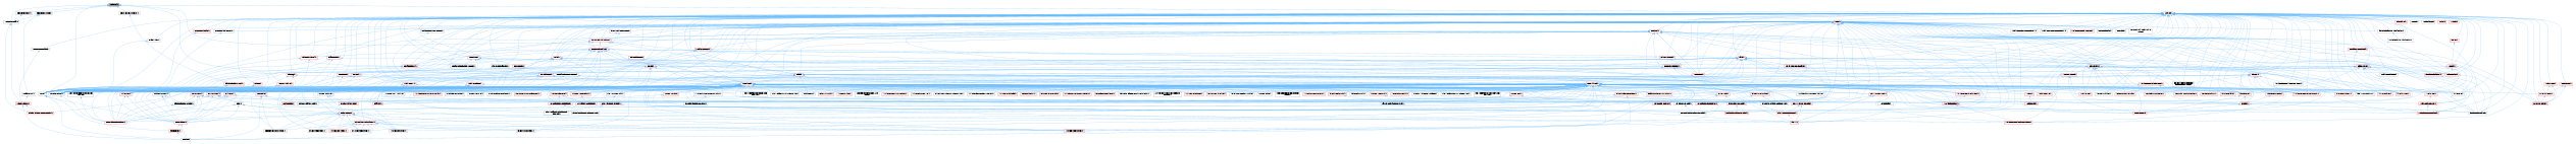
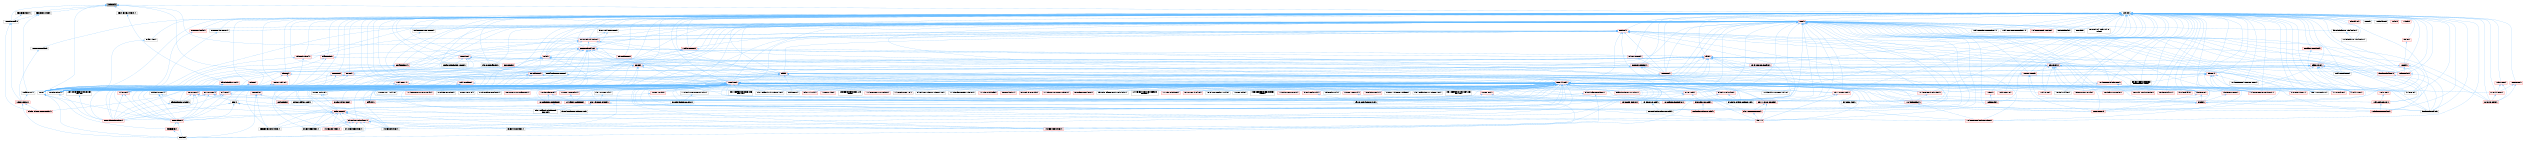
  digraph {
    node [color=red fillcolor="#FFF0F0" fontname=Helvetica fontsize=10 shape=box style=filled]
    edge [color=steelblue1 dir=back fontname=Helvetica fontsize=10 labelfontname=Helvetica labelfontsize=10 style=solid]
    n1 [color=gray40 fillcolor=grey60 fontcolor=black height=0.2 label="IsSigned.h" width=0.4]
    n2 [color=grey40 fillcolor=white height=0.2 label="Archive.h" width=0.4]
    n3 [color=grey40 fillcolor=white height=0.2 label="Core.h" width=0.4]
    n4 [color=grey40 fillcolor=white height=0.2 label="CoreSharedPCH.h" width=0.4]
    n5 [height=0.2 label="UnrealType.h" width=0.4]
    n6 [color=grey40 fillcolor=white height=0.2 label="NetPacketNotify.h" width=0.4]
    n7 [color=grey40 fillcolor=white height=0.2 label="ResolveTypeAmbiguity.h" width=0.4]
    n8 [color=grey40 fillcolor=white height=0.2 label="SequenceHistory.h" width=0.4]
    n9 [color=grey40 fillcolor=white height=0.2 label="SequenceNumber.h" width=0.4]
    n10 [color=grey40 fillcolor=white height=0.2 label="ApplePlatformSymbolication.h" width=0.4]
    n11 [color=grey40 fillcolor=white height=0.2 label="ArchiveLoadCompressedProxy.h" width=0.4]
    n12 [height=0.2 label="ArchiveMD5.h" width=0.4]
    n13 [height=0.2 label="ArchiveProxy.h" width=0.4]
    n14 [height=0.2 label="Shader.h" width=0.4]
    n15 [color=grey40 fillcolor=white height=0.2 label="ShaderCodeArchive.h" width=0.4]
    n16 [height=0.2 label="VertexFactory.h" width=0.4]
    n17 [color=grey40 fillcolor=white height=0.2 label="ArchiveSaveCompressedProxy.h" width=0.4]
    n18 [color=grey40 fillcolor=white height=0.2 label="ArchiveStackTrace.h" width=0.4]
    n19 [height=0.2 label="ArchiveUObject.h" width=0.4]
    n20 [color=grey40 fillcolor=white height=0.2 label="ArchiveUObjectFromStructured\lArchive.h" width=0.4]
    n21 [height=0.2 label="LinkerLoad.h" width=0.4]
    n22 [color=grey40 fillcolor=white height=0.2 label="LinkerSave.h" width=0.4]
    n23 [height=0.2 label="Array.h" width=0.4]
    n24 [height=0.2 label="AssetData.h" width=0.4]
    n25 [height=0.2 label="AsyncLoading2.h" width=0.4]
    n26 [color=grey40 fillcolor=white height=0.2 label="BinaryArchiveFormatter.h" width=0.4]
    n27 [height=0.2 label="StructuredArchive.h" width=0.4]
    n28 [height=0.2 label="Color.h" width=0.4]
    n29 [height=0.2 label="ColorSpace.h" width=0.4]
    n30 [height=0.2 label="ConfigCacheIni.h" width=0.4]
    n31 [height=0.2 label="MovieSceneEvaluationTemplate.h" width=0.4]
    n32 [height=0.2 label="DateTime.h" width=0.4]
    n33 [height=0.2 label="CoreMinimal.h" width=0.4]
    n34 [height=0.2 label="AttributeCurve.h" width=0.4]
    n35 [height=0.2 label="BulkData.h" width=0.4]
-   n36 [color=grey40 fillcolor=white height=0.2 label="VariableGet.h" width=0.4]
+   n36 [color=grey40 fillcolor=white height=0.2 label="BulkDataWriter.h" width=0.4]
    n37 [height=0.2 label="DynamicVector.h" width=0.4]
    n38 [height=0.2 label="DynamicMesh3.h" width=0.4]
    n39 [color=grey40 fillcolor=white height=0.2 label="KeyChainUtilities.h" width=0.4]
    n40 [height=0.2 label="LatentPropertyHandle.h" width=0.4]
    n41 [height=0.2 label="LiveLinkTypes.h" width=0.4]
    n42 [height=0.2 label="MeshAttributeArray.h" width=0.4]
    n43 [height=0.2 label="MeshElementContainer.h" width=0.4]
    n44 [height=0.2 label="MeshTypes.h" width=0.4]
    n45 [height=0.2 label="MovieSceneEvaluationField.h" width=0.4]
    n46 [height=0.2 label="MovieSceneSequenceHierarchy.h" width=0.4]
    n47 [height=0.2 label="NodeHandle.h" width=0.4]
    n48 [height=0.2 label="NodeID.h" width=0.4]
    n49 [height=0.2 label="PerPlatformProperties.h" width=0.4]
    n50 [height=0.2 label="PerQualityLevelProperties.h" width=0.4]
    n51 [height=0.2 label="RenderTransform.h" width=0.4]
    n52 [height=0.2 label="RigVMPropertyPath.h" width=0.4]
    n53 [color=grey40 fillcolor=white height=0.2 label="SCSVImportOptions.h" width=0.4]
    n54 [height=0.2 label="SNameComboBox.h" width=0.4]
    n55 [height=0.2 label="ShaderCore.h" width=0.4]
    n56 [height=0.2 label="ShaderParameters.h" width=0.4]
    n57 [height=0.2 label="SimpleCellGrid.h" width=0.4]
    n58 [color=grey40 fillcolor=white height=0.2 label="WorldPartitionActorDescArchive.h" width=0.4]
    n59 [color=grey40 fillcolor=white height=0.2 label="FileManagerGeneric.h" width=0.4]
    n60 [color=grey40 fillcolor=white height=0.2 label="IPlatformFileCachedWrapper.h" width=0.4]
    n61 [height=0.2 label="Range.h" width=0.4]
    n62 [height=0.2 label="MovieSceneEvaluationTree.h" width=0.4]
    n63 [height=0.2 label="RangeSet.h" width=0.4]
    n64 [height=0.2 label="Field.h" width=0.4]
    n65 [height=0.2 label="Guid.h" width=0.4]
    n66 [height=0.2 label="IoDispatcher.h" width=0.4]
    n67 [height=0.2 label="LazyObjectPtr.h" width=0.4]
    n68 [height=0.2 label="LevelInstanceActorGuid.h" width=0.4]
    n69 [height=0.2 label="SecureHash.h" width=0.4]
    n70 [height=0.2 label="MemoryImage.h" width=0.4]
    n71 [height=0.2 label="ShaderCodeLibrary.h" width=0.4]
    n72 [height=0.2 label="ObjectThumbnail.h" width=0.4]
    n73 [height=0.2 label="PrimaryAssetId.h" width=0.4]
    n74 [height=0.2 label="StringTableCore.h" width=0.4]
    n75 [height=0.2 label="TopLevelAssetPath.h" width=0.4]
    n76 [height=0.2 label="StructuredArchiveSlots.h" width=0.4]
    n77 [height=0.2 label="Box2D.h" width=0.4]
    n78 [color=grey40 fillcolor=white height=0.2 label="GenericPlatformSymbolication.h" width=0.4]
    n79 [height=0.2 label="ModuleManager.h" width=0.4]
    n80 [height=0.2 label="MovieSceneTrackInstance.h" width=0.4]
    n81 [height=0.2 label="OutputDeviceFile.h" width=0.4]
    n82 [color=grey40 fillcolor=white height=0.2 label="OutputDeviceMemory.h" width=0.4]
    n83 [color=grey40 fillcolor=white height=0.2 label="PackageResourceManager.h" width=0.4]
    n84 [color=grey40 fillcolor=white height=0.2 label="PreloadableFile.h" width=0.4]
    n85 [color=grey40 fillcolor=white height=0.2 label="SBlueprintEditorSelected\lDebugObjectWidget.h" width=0.4]
    n86 [color=grey40 fillcolor=white height=0.2 label="StatsFile.h" width=0.4]
    n87 [color=grey40 fillcolor=white height=0.2 label="TransactionallySafeArchive\lWriter.h" width=0.4]
    n88 [height=0.2 label="BitArchive.h" width=0.4]
    n89 [height=0.2 label="BitArray.h" width=0.4]
    n90 [color=grey40 fillcolor=white height=0.2 label="MovieSceneTrackInstanceSystem.h" width=0.4]
    n91 [height=0.2 label="Blake3.h" width=0.4]
    n92 [height=0.2 label="IoHash.h" width=0.4]
    n93 [height=0.2 label="BufferReader.h" width=0.4]
    n94 [color=grey40 fillcolor=white height=0.2 label="BufferWriter.h" width=0.4]
    n95 [height=0.2 label="Float16.h" width=0.4]
    n96 [height=0.2 label="IndexTypes.h" width=0.4]
    n97 [color=grey40 fillcolor=white height=0.2 label="Int128.h" width=0.4]
    n98 [height=0.2 label="MemoryArchive.h" width=0.4]
    n99 [color=grey40 fillcolor=white height=0.2 label="MusicalTime.h" width=0.4]
    n100 [color=grey40 fillcolor=white height=0.2 label="NetDormantHolder.h" width=0.4]
    n101 [height=0.2 label="Optional.h" width=0.4]
    n102 [height=0.2 label="RefCounting.h" width=0.4]
    n103 [color=grey40 fillcolor=white height=0.2 label="SerializedPropertyScope.h" width=0.4]
    n104 [height=0.2 label="Sphere.h" width=0.4]
    n105 [height=0.2 label="TransformVectorized.h" width=0.4]
    n106 [height=0.2 label="Union.h" width=0.4]
    n107 [height=0.2 label="VectorTypes.h" width=0.4]
    n108 [height=0.2 label="xxhash.h" width=0.4]
    n109 [height=0.2 label="CoreUObject.h" width=0.4]
    n110 [color=grey40 fillcolor=white height=0.2 label="Engine.h" width=0.4]
    n111 [height=0.2 label="SlateBasics.h" width=0.4]
    n112 [height=0.2 label="CoreUObjectSharedPCH.h" width=0.4]
    n113 [color=grey40 fillcolor=white height=0.2 label="PropertyProxyArchive.h" width=0.4]
    n114 [color=grey40 fillcolor=white height=0.2 label="BPVariableDragDropAction.h" width=0.4]
    n115 [height=0.2 label="BezierChannelCurveModel.h" width=0.4]
    n116 [height=0.2 label="CurveModel.h" width=0.4]
    n117 [height=0.2 label="ChannelCurveModel.h" width=0.4]
    n118 [color=grey40 fillcolor=white height=0.2 label="KeyBarCurveModel.h" width=0.4]
    n119 [color=grey40 fillcolor=white height=0.2 label="ConstraintChannelCurveModel.h" width=0.4]
    n120 [color=grey40 fillcolor=white height=0.2 label="RichCurveEditorModel.h" width=0.4]
    n121 [height=0.2 label="MovieSceneTrack.h" width=0.4]
    n122 [height=0.2 label="BlueprintActionFilter.h" width=0.4]
    n123 [height=0.2 label="K2Node_StructOperation.h" width=0.4]
    n124 [height=0.2 label="ComponentVisualizer.h" width=0.4]
    n125 [height=0.2 label="EdGraphSchema_K2_Actions.h" width=0.4]
    n126 [height=0.2 label="K2Node_VariableGet.h" width=0.4]
    n127 [height=0.2 label="K2Node_VariableSet.h" width=0.4]
    n128 [height=0.2 label="KeyPropertyParams.h" width=0.4]
    n129 [height=0.2 label="RigVM.h" width=0.4]
    n130 [height=0.2 label="RigVMExecuteContext.h" width=0.4]
    n131 [height=0.2 label="RigVMMemoryStorage.h" width=0.4]
    n132 [height=0.2 label="EnumProperty.h" width=0.4]
    n133 [color=grey40 fillcolor=white height=0.2 label="FieldPathProperty.h" width=0.4]
    n134 [height=0.2 label="EditorAnimUtils.h" width=0.4]
    n135 [height=0.2 label="TextProperty.h" width=0.4]
    n136 [height=0.2 label="AIDataProvider.h" width=0.4]
    n137 [color=grey40 fillcolor=white height=0.2 label="ActorElementEditorCopyAnd\lPaste.h" width=0.4]
    n138 [height=0.2 label="AnimGraphNode_Base.h" width=0.4]
    n139 [color=grey40 height=0.2 label="AnimatedPropertyKey.h" width=0.4]
    n140 [height=0.2 label="AttributeSet.h" width=0.4]
    n141 [color=grey40 fillcolor=white height=0.2 label="BlueprintVariableNodeSpawner.h" width=0.4]
    n142 [color=grey40 fillcolor=white height=0.2 label="BlueprintBoundEventNodeSpawner.h" width=0.4]
    n143 [color=grey40 fillcolor=white height=0.2 label="BlueprintDelegateNodeSpawner.h" width=0.4]
    n144 [height=0.2 label="BlueprintEditorUtils.h" width=0.4]
    n145 [color=grey40 fillcolor=white height=0.2 label="GameModeInfoCustomizer.h" width=0.4]
    n146 [height=0.2 label="BlueprintFunctionLibrary.h" width=0.4]
    n147 [color=grey40 fillcolor=white height=0.2 label="BlueprintMapLibrary.h" width=0.4]
    n148 [color=grey40 fillcolor=white height=0.2 label="BlueprintSetLibrary.h" width=0.4]
    n149 [color=grey40 fillcolor=white height=0.2 label="DataTableFunctionLibrary.h" width=0.4]
    n150 [height=0.2 label="KismetArrayLibrary.h" width=0.4]
    n151 [color=grey40 fillcolor=white height=0.2 label="KismetMathLibrary.h" width=0.4]
    n152 [color=grey40 fillcolor=white height=0.2 label="PhysicsThreadLibrary.h" width=0.4]
    n153 [height=0.2 label="BlueprintGeneratedClass.h" width=0.4]
    n154 [height=0.2 label="DataReplication.h" width=0.4]
    n155 [height=0.2 label="ExposedValueHandler.h" width=0.4]
    n156 [height=0.2 label="FastReferenceCollector.h" width=0.4]
    n157 [color=grey40 fillcolor=white height=0.2 label="FieldIterator.h" width=0.4]
    n158 [color=grey40 fillcolor=white height=0.2 label="GameplayEffectExecutionCalculation.h" width=0.4]
    n159 [color=grey40 fillcolor=white height=0.2 label="IAnimBlueprintCopyTermDefaults\lContext.h" width=0.4]
    n160 [color=grey40 fillcolor=white height=0.2 label="ILevelInstanceEditorModule.h" width=0.4]
    n161 [height=0.2 label="IPropertyAccessEditor.h" width=0.4]
    n162 [color=grey40 fillcolor=white height=0.2 label="IPropertyTable.h" width=0.4]
    n163 [color=grey40 fillcolor=white height=0.2 label="InstancedReferenceSubobject\lHelper.h" width=0.4]
    n164 [height=0.2 label="K2Node_BaseMCDelegate.h" width=0.4]
    n165 [height=0.2 label="K2Node_ComponentBoundEvent.h" width=0.4]
    n166 [color=grey40 fillcolor=white height=0.2 label="K2Node_GeneratedBoundEvent.h" width=0.4]
    n167 [height=0.2 label="MaterialExpression.h" width=0.4]
    n168 [height=0.2 label="MemberReference.h" width=0.4]
    n169 [height=0.2 label="MovieSceneCommonHelpers.h" width=0.4]
    n170 [color=grey40 fillcolor=white height=0.2 label="MyBlueprintItemDragDropAction.h" width=0.4]
    n171 [height=0.2 label="NumericPropertyParams.h" width=0.4]
    n172 [color=grey40 fillcolor=white height=0.2 label="ObjectEditorUtils.h" width=0.4]
    n173 [height=0.2 label="PropertyAccessUtil.h" width=0.4]
    n174 [height=0.2 label="PropertyHandle.h" width=0.4]
    n175 [height=0.2 label="PropertyPath.h" width=0.4]
    n176 [color=grey40 fillcolor=white height=0.2 label="PropertyWithSetterAndGetter.h" width=0.4]
    n177 [color=grey40 fillcolor=white height=0.2 label="RigVMEdGraphEnumNodeSpawner.h" width=0.4]
    n178 [color=grey40 fillcolor=white height=0.2 label="RigVMEdGraphFunctionRefNode\lSpawner.h" width=0.4]
    n179 [color=grey40 fillcolor=white height=0.2 label="RigVMEdGraphTemplateNode\lSpawner.h" width=0.4]
    n180 [color=grey40 fillcolor=white height=0.2 label="RigVMEdGraphUnitNodeSpawner.h" width=0.4]
    n181 [color=grey40 fillcolor=white height=0.2 label="RigVMEdGraphVariableNode\lSpawner.h" width=0.4]
    n182 [height=0.2 label="RigVMExternalVariable.h" width=0.4]
    n183 [height=0.2 label="KismetSystemLibrary.h" width=0.4]
    n184 [color=grey40 fillcolor=white height=0.2 label="GeneratedCppIncludes.h" width=0.4]
    n185 [color=grey40 fillcolor=white height=0.2 label="Stack.h" width=0.4]
    n186 [height=0.2 label="ScriptMacros.h" width=0.4]
    n187 [height=0.2 label="DataTable.h" width=0.4]
    n188 [height=0.2 label="FunctionUtilsPrivate.h" width=0.4]
    n189 [height=0.2 label="MovieSceneComponentTypeInfo.h" width=0.4]
    n190 [color=grey40 fillcolor=white height=0.2 label="OverrideEventHelper.h" width=0.4]
    n191 [color=grey40 fillcolor=white height=0.2 label="PropertyOptional.h" width=0.4]
    n192 [color=grey40 fillcolor=white height=0.2 label="PropertyTempVal.h" width=0.4]
    n193 [color=grey40 fillcolor=white height=0.2 label="PurgingReferenceCollector.h" width=0.4]
    n194 [color=grey40 fillcolor=white height=0.2 label="RigVMPropertyUtils.h" width=0.4]
    n195 [height=0.2 label="SequencerKeyStructGenerator.h" width=0.4]
    n196 [height=0.2 label="DisplayClusterNetConnection.h" width=0.4]
    n197 [height=0.2 label="NetConnection.h" width=0.4]
    n198 [height=0.2 label="GenericPlatformMath.h" width=0.4]
    n199 [color=grey40 fillcolor=white height=0.2 label="TrafficControl.h" width=0.4]
    n200 [height=0.2 label="DiffUtils.h" width=0.4]
    n1 -> n2
    n1 -> n3
    n1 -> n4
    n1 -> n5
    n1 -> n6
    n1 -> n7
    n1 -> n8
    n1 -> n9
    n2 -> n3
    n2 -> n4
    n2 -> n5
    n2 -> n10
    n2 -> n11
    n2 -> n12
    n2 -> n13
    n2 -> n14
    n2 -> n15
    n2 -> n16
    n2 -> n17
    n2 -> n18
    n2 -> n19
    n2 -> n20
    n2 -> n21
    n2 -> n22
    n2 -> n23
    n2 -> n24
    n2 -> n25
    n2 -> n26
    n2 -> n27
    n2 -> n28
    n2 -> n29
    n2 -> n30
    n2 -> n31
    n2 -> n32
    n2 -> n33
    n2 -> n34
    n2 -> n35
    n2 -> n36
    n2 -> n37
    n2 -> n38
    n2 -> n39
    n2 -> n40
    n2 -> n41
    n2 -> n42
    n2 -> n43
    n2 -> n44
    n2 -> n45
    n2 -> n46
    n2 -> n47
    n2 -> n48
    n2 -> n49
    n2 -> n50
    n2 -> n51
    n2 -> n52
    n2 -> n53
    n2 -> n54
    n2 -> n55
    n2 -> n56
    n2 -> n57
    n2 -> n58
    n2 -> n59
    n2 -> n60
    n2 -> n61
    n2 -> n62
    n2 -> n63
    n2 -> n64
    n2 -> n65
    n2 -> n66
    n2 -> n67
    n2 -> n68
    n2 -> n69
    n2 -> n70
    n2 -> n71
    n2 -> n72
    n2 -> n73
    n2 -> n74
    n2 -> n75
    n2 -> n76
    n2 -> n77
    n2 -> n78
    n2 -> n79
    n2 -> n80
    n2 -> n81
    n2 -> n82
    n2 -> n83
    n2 -> n84
    n2 -> n85
    n2 -> n86
    n2 -> n87
    n2 -> n88
    n2 -> n89
    n2 -> n90
    n2 -> n91
    n2 -> n92
    n2 -> n93
    n2 -> n94
    n2 -> n95
    n2 -> n96
    n2 -> n97
    n2 -> n98
    n2 -> n99
    n2 -> n100
    n2 -> n101
    n2 -> n102
    n2 -> n103
    n2 -> n104
    n2 -> n105
    n2 -> n106
    n2 -> n107
    n2 -> n108
    n3 -> n109
    n3 -> n110
    n3 -> n111
    n4 -> n112
    n5 -> n52
    n5 -> n109
    n5 -> n112
    n5 -> n113
    n5 -> n114
    n5 -> n115
    n5 -> n116
    n5 -> n117
    n5 -> n118
    n5 -> n119
    n5 -> n120
    n5 -> n121
    n5 -> n122
    n5 -> n123
    n5 -> n124
    n5 -> n125
    n5 -> n126
    n5 -> n127
    n5 -> n128
    n5 -> n129
    n5 -> n130
    n5 -> n131
    n5 -> n132
    n5 -> n133
    n5 -> n134
    n5 -> n135
    n5 -> n136
    n5 -> n137
    n5 -> n138
    n5 -> n139
    n5 -> n140
    n5 -> n141
    n5 -> n142
    n5 -> n143
    n5 -> n144
    n5 -> n145
    n5 -> n146
    n5 -> n147
    n5 -> n148
    n5 -> n149
    n5 -> n150
    n5 -> n151
    n5 -> n152
    n5 -> n153
    n5 -> n154
    n5 -> n155
    n5 -> n156
    n5 -> n157
    n5 -> n158
    n5 -> n159
    n5 -> n160
    n5 -> n161
    n5 -> n162
    n5 -> n163
    n5 -> n164
    n5 -> n165
    n5 -> n166
    n5 -> n167
    n5 -> n168
    n5 -> n169
    n5 -> n170
    n5 -> n171
    n5 -> n172
    n5 -> n173
    n5 -> n174
    n5 -> n175
    n5 -> n176
    n5 -> n177
    n5 -> n178
    n5 -> n179
    n5 -> n180
    n5 -> n181
    n5 -> n182
    n5 -> n183
    n5 -> n184
    n5 -> n185
    n5 -> n186
    n5 -> n187
    n5 -> n188
    n5 -> n189
    n5 -> n190
    n5 -> n191
    n5 -> n192
    n5 -> n193
    n5 -> n194
    n5 -> n195
    n6 -> n196
    n6 -> n197
    n7 -> n198
    n8 -> n6
    n9 -> n6
    n9 -> n199
    n13 -> n3
    n13 -> n4
    n13 -> n14
    n13 -> n113
    n14 -> n15
    n14 -> n16
    n19 -> n20
    n19 -> n21
    n19 -> n22
    n19 -> n109
    n19 -> n112
    n20 -> n112
    n21 -> n109
    n21 -> n112
    n23 -> n3
    n23 -> n4
    n23 -> n5
    n23 -> n11
    n23 -> n14
    n23 -> n15
    n23 -> n16
    n23 -> n17
    n23 -> n18
    n23 -> n20
    n23 -> n21
    n23 -> n22
    n23 -> n24
    n23 -> n25
    n23 -> n26
    n23 -> n27
    n23 -> n28
    n23 -> n30
    n23 -> n33
    n23 -> n35
    n23 -> n38
    n23 -> n41
    n23 -> n42
    n23 -> n43
    n23 -> n45
    n23 -> n46
    n23 -> n52
    n23 -> n53
    n23 -> n54
    n23 -> n55
    n23 -> n59
    n23 -> n61
    n23 -> n62
    n23 -> n63
    n23 -> n64
    n23 -> n66
    n23 -> n69
    n23 -> n70
    n23 -> n71
    n23 -> n72
    n23 -> n76
    n23 -> n77
    n23 -> n78
    n23 -> n79
    n23 -> n80
    n23 -> n81
    n23 -> n82
    n23 -> n83
    n23 -> n84
    n23 -> n85
    n23 -> n86
    n23 -> n87
    n23 -> n114
    n23 -> n115
    n23 -> n116
    n23 -> n117
    n23 -> n118
    n23 -> n119
    n23 -> n120
    n23 -> n121
    n23 -> n122
    n23 -> n123
    n23 -> n124
    n23 -> n125
    n23 -> n126
    n23 -> n127
    n23 -> n128
    n23 -> n129
    n23 -> n130
    n23 -> n131
    n23 -> n132
    n23 -> n133
    n23 -> n200
    n24 -> n134
    n26 -> n27
    n26 -> n76
    n27 -> n5
    n27 -> n21
    n27 -> n28
    n27 -> n30
    n27 -> n32
    n27 -> n64
    n27 -> n65
    n27 -> n67
    n27 -> n72
    n27 -> n73
    n27 -> n74
    n27 -> n75
    n27 -> n132
    n27 -> n133
    n27 -> n135
    n28 -> n3
    n28 -> n4
    n28 -> n29
    n28 -> n30
    n28 -> n116
    n28 -> n118
    n28 -> n121
    n28 -> n200
    n30 -> n3
    n30 -> n4
    n32 -> n3
    n32 -> n4
    n32 -> n33
    n32 -> n59
    n32 -> n60
    n32 -> n61
    n33 -> n3
    n33 -> n4
    n33 -> n12
    n33 -> n14
    n33 -> n15
    n33 -> n16
    n33 -> n21
    n33 -> n22
    n33 -> n25
    n33 -> n31
    n33 -> n34
    n33 -> n35
    n33 -> n37
    n33 -> n39
    n33 -> n40
    n33 -> n41
    n33 -> n42
    n33 -> n43
    n33 -> n44
    n33 -> n45
    n33 -> n46
    n33 -> n47
    n33 -> n48
    n33 -> n49
    n33 -> n50
    n33 -> n51
    n33 -> n52
    n33 -> n53
    n33 -> n54
    n33 -> n55
    n33 -> n56
    n33 -> n57
    n33 -> n58
    n33 -> n113
    n33 -> n114
    n33 -> n121
    n33 -> n122
    n33 -> n123
    n33 -> n124
    n33 -> n125
    n33 -> n126
    n33 -> n127
    n33 -> n128
    n33 -> n129
    n33 -> n130
    n33 -> n131
    n33 -> n134
    n33 -> n136
    n33 -> n137
    n33 -> n138
    n33 -> n139
    n33 -> n140
    n33 -> n141
    n33 -> n142
    n33 -> n143
    n33 -> n144
    n33 -> n145
    n33 -> n146
    n33 -> n147
    n33 -> n148
    n33 -> n149
    n33 -> n150
    n33 -> n151
    n33 -> n152
    n33 -> n153
    n33 -> n154
    n33 -> n155
    n33 -> n156
    n33 -> n157
    n33 -> n158
    n33 -> n159
    n33 -> n160
    n33 -> n161
    n33 -> n162
    n33 -> n163
    n33 -> n164
    n33 -> n165
    n33 -> n166
    n33 -> n167
    n33 -> n168
    n33 -> n169
    n33 -> n170
    n33 -> n171
    n33 -> n172
    n33 -> n173
    n33 -> n174
    n33 -> n175
    n33 -> n176
    n33 -> n177
    n33 -> n178
    n33 -> n179
    n33 -> n180
    n33 -> n181
    n33 -> n182
    n33 -> n196
    n33 -> n199
    n35 -> n36
    n35 -> n109
    n35 -> n112
    n37 -> n38
    n42 -> n43
    n44 -> n42
    n45 -> n121
    n48 -> n47
    n52 -> n129
    n52 -> n131
    n55 -> n14
    n55 -> n16
    n56 -> n14
    n61 -> n3
    n61 -> n4
    n61 -> n33
    n61 -> n45
    n61 -> n62
    n61 -> n63
    n61 -> n118
    n61 -> n120
    n62 -> n31
    n62 -> n45
    n62 -> n46
    n63 -> n3
    n63 -> n4
    n63 -> n33
    n64 -> n5
    n64 -> n122
    n64 -> n128
    n64 -> n129
    n64 -> n131
    n64 -> n132
    n64 -> n133
    n64 -> n135
    n64 -> n141
    n64 -> n157
    n64 -> n161
    n65 -> n3
    n65 -> n4
    n65 -> n24
    n65 -> n31
    n65 -> n41
    n65 -> n45
    n65 -> n46
    n65 -> n64
    n65 -> n66
    n65 -> n67
    n65 -> n68
    n65 -> n69
    n65 -> n117
    n65 -> n121
    n65 -> n144
    n65 -> n153
    n65 -> n167
    n65 -> n168
    n66 -> n15
    n67 -> n5
    n67 -> n20
    n67 -> n21
    n67 -> n109
    n67 -> n112
    n69 -> n4
    n69 -> n12
    n69 -> n14
    n69 -> n15
    n69 -> n16
    n69 -> n24
    n69 -> n55
    n69 -> n66
    n69 -> n70
    n69 -> n71
    n70 -> n5
    n70 -> n14
    n70 -> n16
    n71 -> n15
    n72 -> n3
    n72 -> n4
    n73 -> n24
    n75 -> n5
    n75 -> n24
    n75 -> n58
    n75 -> n183
    n76 -> n21
    n76 -> n27
    n76 -> n28
    n76 -> n30
    n76 -> n64
    n76 -> n75
    n77 -> n3
    n77 -> n4
    n77 -> n33
    n78 -> n10
    n79 -> n4
    n79 -> n109
    n79 -> n122
    n81 -> n3
    n82 -> n3
    n83 -> n21
    n89 -> n3
    n89 -> n4
    n89 -> n33
    n89 -> n43
    n89 -> n53
    n89 -> n54
    n89 -> n85
    n89 -> n90
    n91 -> n92
    n92 -> n22
    n92 -> n24
    n92 -> n66
    n93 -> n3
    n93 -> n4
    n93 -> n69
    n94 -> n3
    n95 -> n3
    n95 -> n4
    n95 -> n33
    n96 -> n37
    n96 -> n38
    n98 -> n3
    n98 -> n4
    n100 -> n197
    n101 -> n3
    n101 -> n4
    n101 -> n5
    n101 -> n21
    n101 -> n24
    n101 -> n33
    n101 -> n38
    n101 -> n53
    n101 -> n54
    n101 -> n55
    n101 -> n64
    n101 -> n76
    n101 -> n79
    n101 -> n85
    n101 -> n116
    n101 -> n118
    n101 -> n119
    n101 -> n191
    n102 -> n3
    n102 -> n4
    n102 -> n14
    n102 -> n15
    n102 -> n18
    n102 -> n22
    n102 -> n35
    n102 -> n55
    n102 -> n66
    n102 -> n70
    n102 -> n71
    n103 -> n5
    n103 -> n109
    n103 -> n112
    n104 -> n3
    n104 -> n4
    n105 -> n41
    n107 -> n37
    n107 -> n38
    n109 -> n110
    n109 -> n111
    n111 -> n110
    n116 -> n117
    n116 -> n118
    n116 -> n120
    n117 -> n115
    n118 -> n119
    n121 -> n31
    n122 -> n123
    n122 -> n141
    n130 -> n129
    n131 -> n129
    n131 -> n130
    n132 -> n109
    n132 -> n131
    n132 -> n184
    n132 -> n185
    n133 -> n109
    n133 -> n184
    n133 -> n186
    n135 -> n109
    n135 -> n112
    n135 -> n182
    n135 -> n183
    n135 -> n184
    n144 -> n145
    n146 -> n110
    n146 -> n147
    n146 -> n148
    n146 -> n149
    n146 -> n150
    n146 -> n151
    n146 -> n152
    n146 -> n183
    n153 -> n110
    n153 -> n145
    n161 -> n138
    n164 -> n143
    n168 -> n138
    n168 -> n164
    n170 -> n114
    n173 -> n183
    n174 -> n200
    n175 -> n128
    n175 -> n200
    n182 -> n129
    n182 -> n181
    n184 -> n112
    n185 -> n109
    n185 -> n112
    n185 -> n151
    n185 -> n186
    n186 -> n31
    n186 -> n109
    n186 -> n112
    n186 -> n146
    n186 -> n147
    n186 -> n148
    n186 -> n149
    n186 -> n150
    n186 -> n151
    n186 -> n152
    n186 -> n183
    n187 -> n110
    n187 -> n140
    n187 -> n149
    n191 -> n186
    n191 -> n188
    n194 -> n182
    n197 -> n110
    n197 -> n196
    n198 -> n3
    n198 -> n4
    n199 -> n197
  }
